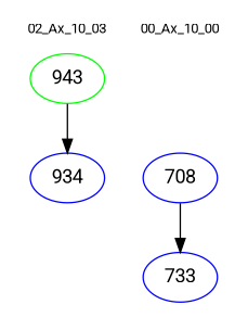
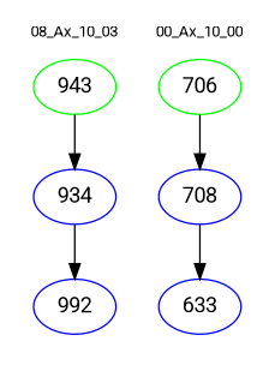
  digraph {
    fontname=Roboto
    node [color=blue fontname=Roboto]
    edge [color=black fontname=Roboto]
    n1 [color=green label=943]
    n2 [label=934]
+   n3 [label=992]
+   n4 [color=green label=706]
    n5 [label=708]
-   n6 [label=733]
+   n6 [label=633]
    subgraph cluster_1 {
      color=white
      fontsize=10
-     label="02_Ax_10_03"
+     label="08_Ax_10_03"
      n1
      n2
+     n3
    }
    subgraph cluster_2 {
      color=white
      fontsize=10
      label="00_Ax_10_00"
+     n4
      n5
      n6
    }
    n1 -> n2
+   n2 -> n3
+   n4 -> n5
    n5 -> n6
  }
